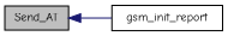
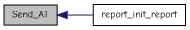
  digraph {
    rankdir=LR
    fontname="Comic Neue"
    node [color=black fontname="Comic Neue" fontsize=10 shape=record style=filled]
    n1 [fillcolor=grey75 fontcolor=black height=0.2 label=Send_AT width=0.4]
-   n2 [fillcolor=white height=0.2 label=gsm_init_report width=0.4]
+   n2 [fillcolor=white height=0.2 label=report_init_report width=0.4]
    n1 -> n2 [color=midnightblue dir=back fontname="Comic Neue" fontsize=10 labelfontname=FreeSans labelfontsize=10 style=solid]
  }
